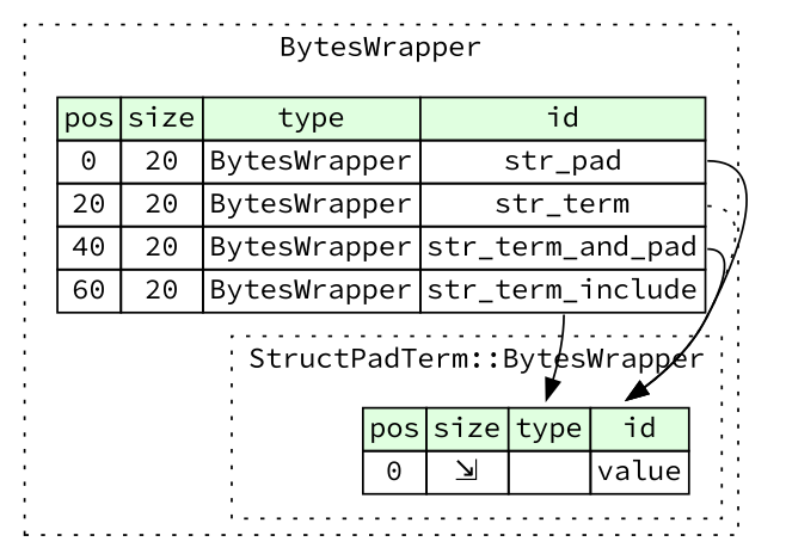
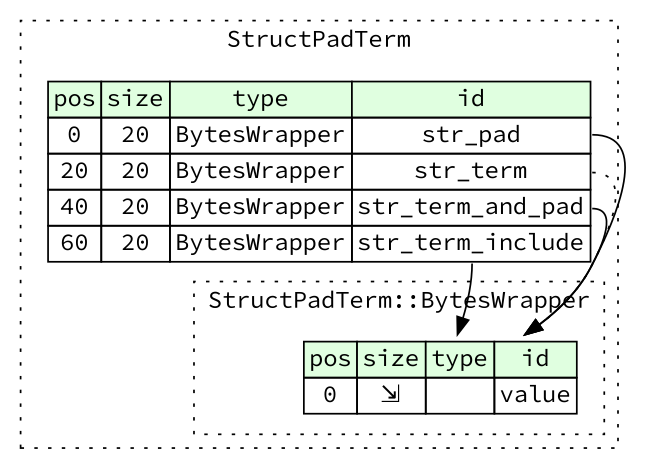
  digraph {
    rankdir=TB
    fontname="Source Code Pro"
    node [shape=plaintext fontname="Source Code Pro"]
    edge [style=solid fontname="Source Code Pro"]
    n1 [label=<<TABLE BORDER="0" CELLBORDER="1" CELLSPACING="0"> 				<TR><TD BGCOLOR="#E0FFE0">pos</TD><TD BGCOLOR="#E0FFE0">size</TD><TD BGCOLOR="#E0FFE0">type</TD><TD BGCOLOR="#E0FFE0">id</TD></TR> 				<TR><TD PORT="value_pos">0</TD><TD PORT="value_size">⇲</TD><TD></TD><TD PORT="value_type">value</TD></TR> 			</TABLE>>]
    n2 [label=<<TABLE BORDER="0" CELLBORDER="1" CELLSPACING="0"> 			<TR><TD BGCOLOR="#E0FFE0">pos</TD><TD BGCOLOR="#E0FFE0">size</TD><TD BGCOLOR="#E0FFE0">type</TD><TD BGCOLOR="#E0FFE0">id</TD></TR> 			<TR><TD PORT="str_pad_pos">0</TD><TD PORT="str_pad_size">20</TD><TD>BytesWrapper</TD><TD PORT="str_pad_type">str_pad</TD></TR> 			<TR><TD PORT="str_term_pos">20</TD><TD PORT="str_term_size">20</TD><TD>BytesWrapper</TD><TD PORT="str_term_type">str_term</TD></TR> 			<TR><TD PORT="str_term_and_pad_pos">40</TD><TD PORT="str_term_and_pad_size">20</TD><TD>BytesWrapper</TD><TD PORT="str_term_and_pad_type">str_term_and_pad</TD></TR> 			<TR><TD PORT="str_term_include_pos">60</TD><TD PORT="str_term_include_size">20</TD><TD>BytesWrapper</TD><TD PORT="str_term_include_type">str_term_include</TD></TR> 		</TABLE>>]
    subgraph cluster_1 {
-     label=BytesWrapper
+     label=StructPadTerm
      style=dotted
      n2
      subgraph cluster_2 {
        label="StructPadTerm::BytesWrapper"
        style=dotted
        n1
      }
    }
    n2 -> n1 [tailport=str_pad_type]
    n2 -> n1 [style=dotted tailport=str_term_type]
    n2 -> n1 [tailport=str_term_and_pad_type]
    n2 -> n1 [tailport=str_term_include_type]
  }
